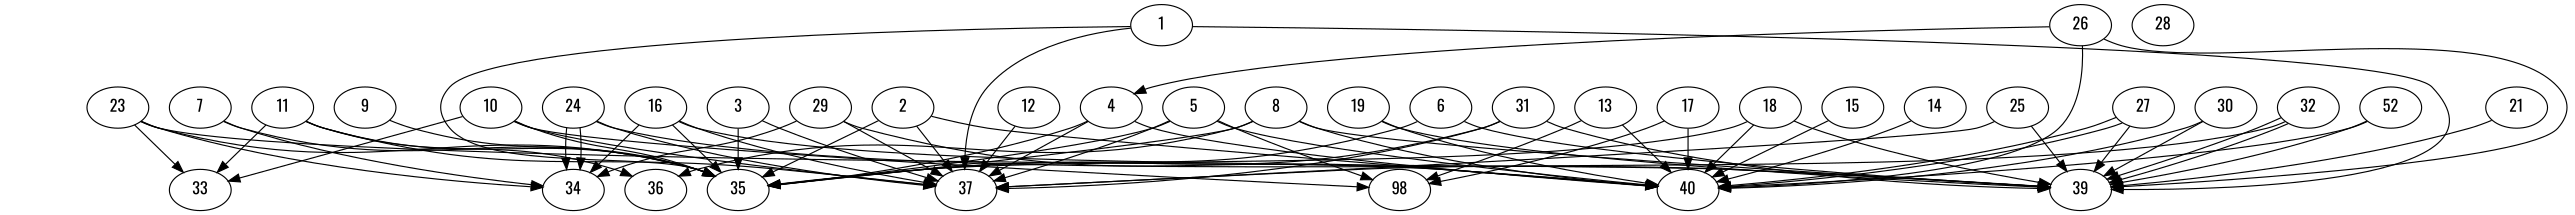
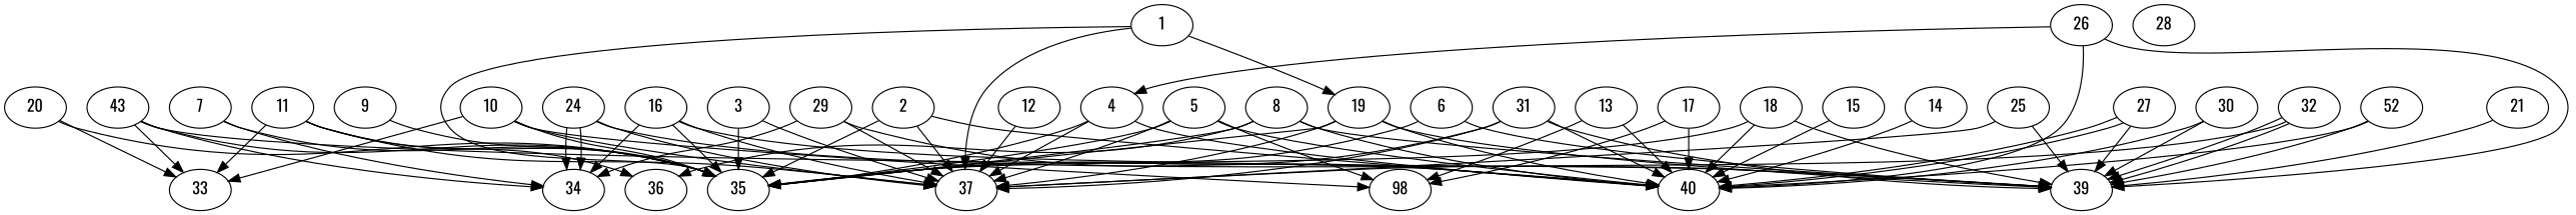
  digraph {
    fontname=Oswald
    node [alpha=0.06 fontname=Oswald]
    edge [fontname=Oswald]
    1 [alpha=0.14 expect_size=8608768]
    35 [alpha=0.17 expect_size=25975808]
    37 [alpha=0.07 expect_size=27910144]
    39 [alpha=0.05 expect_size=30934016]
    2 [alpha=0.13 expect_size=24380416]
    40 [alpha=0.17 expect_size=50322432]
    3 [alpha=0.04 expect_size=32385024]
    4 [alpha=0.01 expect_size=34807808]
    5 [alpha=0.08 expect_size=6061056]
    n10 [alpha=0.04 expect_size=26108928 label=98]
    6 [alpha=0.03 expect_size=36144128]
    7 [alpha=0.10 expect_size=39880704]
    34 [alpha=0.11 expect_size=51073024]
    8 [expect_size=49352704]
    36 [alpha=0.08 expect_size=39411712]
    9 [alpha=0.07 expect_size=13178880]
    10 [alpha=0.04 expect_size=33198080]
    33 [alpha=0.03 expect_size=19513344]
    11 [expect_size=15858688]
    12 [alpha=0.15 expect_size=49030144]
    13 [alpha=0.09 expect_size=32609280]
    14 [expect_size=42782720]
    15 [alpha=0.15 expect_size=46077952]
    16 [alpha=0.07 expect_size=17428480]
    17 [alpha=0.14 expect_size=24286208]
    18 [alpha=0.04 expect_size=47339520]
    19 [alpha=0.12 expect_size=14565376]
+   20 [alpha=0.14 expect_size=31869952]
    21 [alpha=0.18 expect_size=40520704]
    n30 [alpha=0.10 expect_size=7058432 label=52]
-   23 [alpha=0.13 expect_size=42820608]
+   23 [alpha=0.13 expect_size=42820608 label=43]
    24 [alpha=0.09 expect_size=18017280]
    25 [expect_size=32766976]
    26 [alpha=0.15 expect_size=20859904]
    27 [alpha=0.19 expect_size=37083136]
    28 [alpha=0.02 expect_size=23999488]
    29 [alpha=0.08 expect_size=34237440]
    30 [expect_size=14716928]
    31 [alpha=0.09 expect_size=48068608]
    32 [alpha=0.10 expect_size=43287552]
    1 -> 35
    1 -> 37
-   1 -> 39
+   1 -> 19
    2 -> 35
    2 -> 37
    2 -> 40
    3 -> 35
    3 -> 37
    4 -> 35
    4 -> 37
    4 -> 40
    5 -> 35
    5 -> 37
    5 -> 40
    5 -> n10
    6 -> 35
    6 -> 39
    7 -> 35
    7 -> 34
    8 -> 35
    8 -> 39
    8 -> 40
    8 -> 36
    9 -> 35
    10 -> 35
    10 -> 37
    10 -> n10
    10 -> 33
    11 -> 35
    11 -> 37
    11 -> 36
    11 -> 33
    12 -> 37
    13 -> 40
    13 -> n10
    14 -> 40
    15 -> 40
    16 -> 35
    16 -> 37
    16 -> 40
    16 -> 34
    17 -> 40
    17 -> n10
    18 -> 35
    18 -> 39
    18 -> 40
+   19 -> 35
+   19 -> 37
    19 -> 39
    19 -> 40
+   20 -> 35
+   20 -> 33
    21 -> 39
    n30 -> 39
    n30 -> 40
    23 -> 35
    23 -> 39
    23 -> 34
    23 -> 33
    24 -> 37
    24 -> 39
    24 -> 34
    24 -> 34
    25 -> 37
    25 -> 39
    26 -> 39
    26 -> 40
    26 -> 4
    27 -> 39
    27 -> 40
    27 -> 40
    29 -> 37
    29 -> 40
    29 -> 34
    30 -> 39
    30 -> 40
    31 -> 35
    31 -> 37
    31 -> 39
+   31 -> 40
    32 -> 37
    32 -> 39
    32 -> 39
  }
